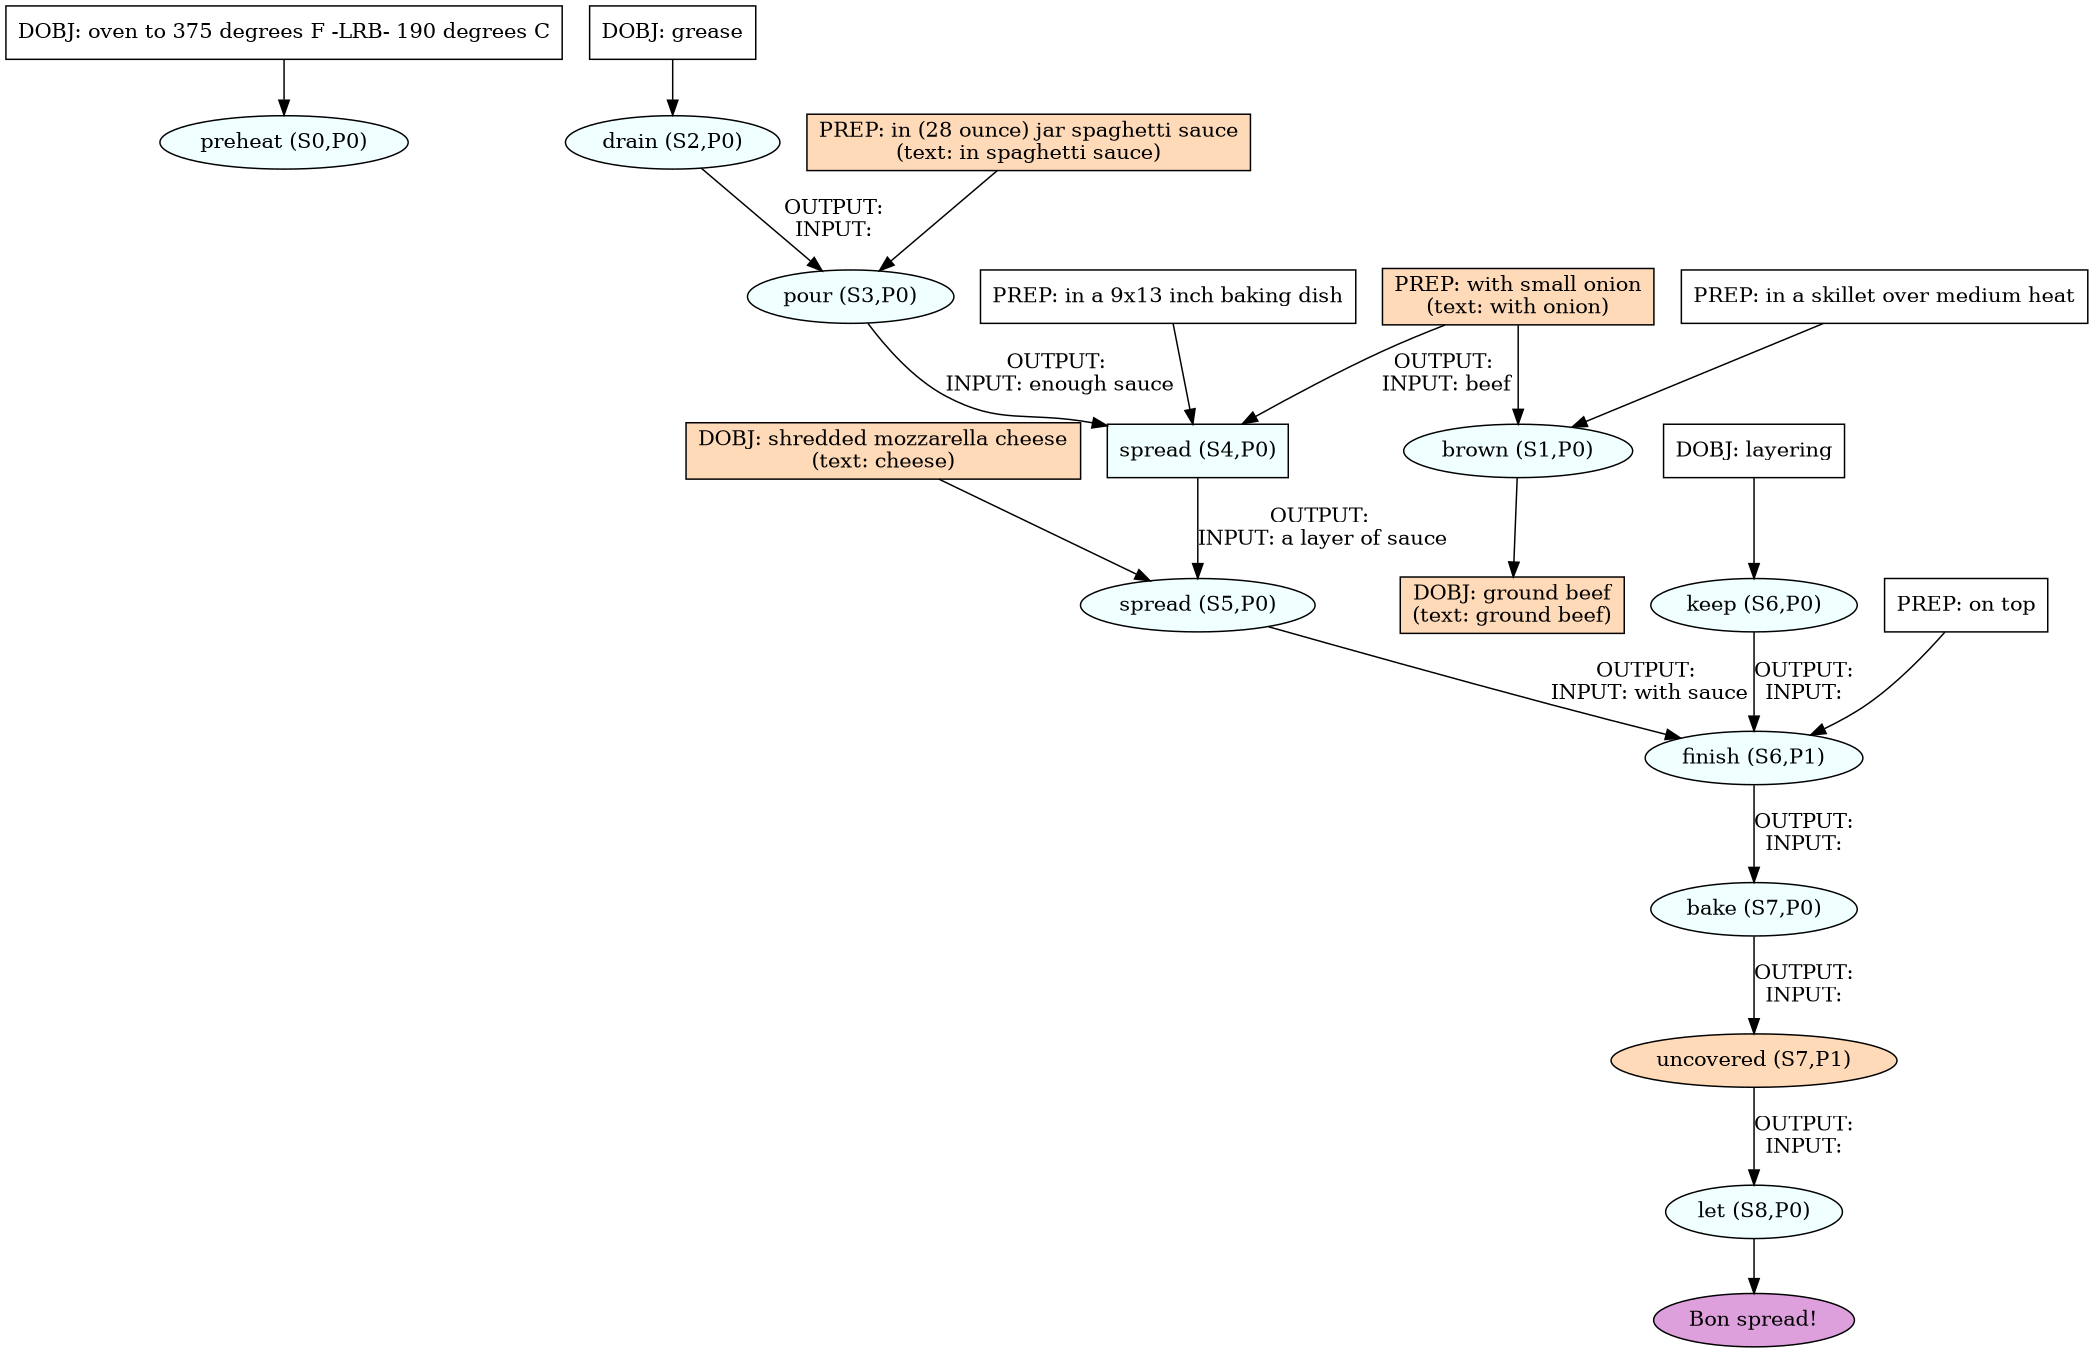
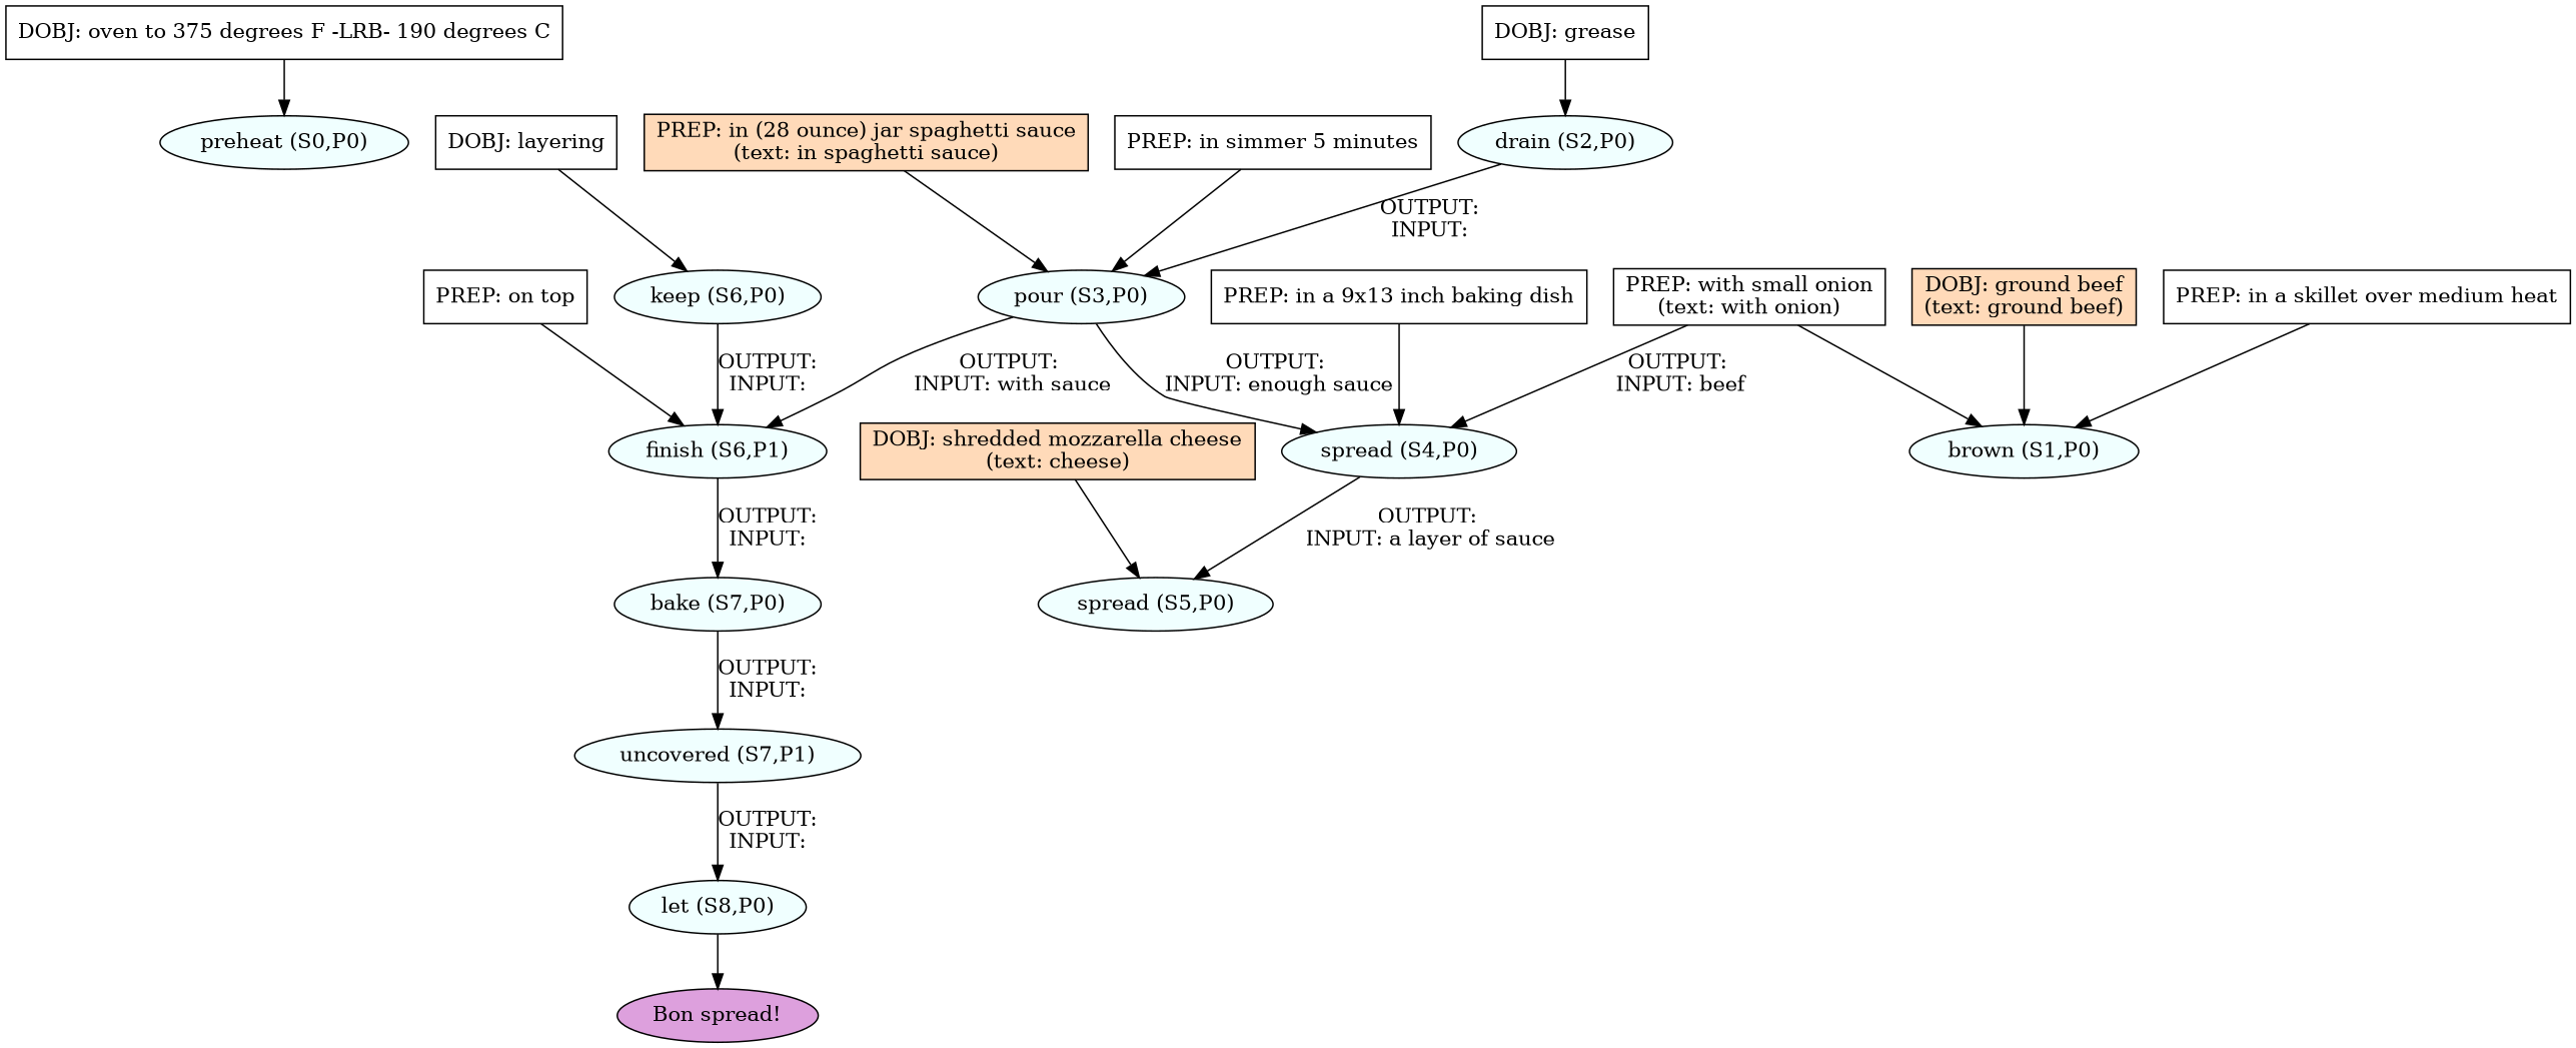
  digraph {
    node [fillcolor=azure shape=oval style=filled]
    n1 [label="preheat (S0,P0)"]
-   n2 [fillcolor=peachpuff label="uncovered (S7,P1)"]
+   n2 [label="uncovered (S7,P1)"]
    n3 [label="let (S8,P0)"]
    n4 [label="brown (S1,P0)"]
-   n5 [label="spread (S4,P0)" shape=box]
+   n5 [label="spread (S4,P0)"]
    n6 [label="spread (S5,P0)"]
    n7 [label="drain (S2,P0)"]
    n8 [label="pour (S3,P0)"]
    n9 [label="finish (S6,P1)"]
    n10 [label="bake (S7,P0)"]
    n11 [label="keep (S6,P0)"]
    n12 [fillcolor=plum label="Bon spread!"]
    n13 [fillcolor=white label="DOBJ: grease" shape=box]
    n14 [fillcolor=white label="DOBJ: layering" shape=box]
    n15 [fillcolor=peachpuff label="DOBJ: ground beef\n(text: ground beef)" shape=box]
    n16 [fillcolor=white label="PREP: in a skillet over medium heat" shape=box]
-   n17 [fillcolor=peachpuff label="PREP: with small onion\n(text: with onion)" shape=box]
+   n17 [fillcolor=white label="PREP: with small onion\n(text: with onion)" shape=box]
    n18 [fillcolor=white label="DOBJ: oven to 375 degrees F -LRB- 190 degrees C" shape=box]
    n19 [fillcolor=peachpuff label="PREP: in (28 ounce) jar spaghetti sauce\n(text: in spaghetti sauce)" shape=box]
+   n20 [fillcolor=white label="PREP: in simmer 5 minutes" shape=box]
    n21 [fillcolor=white label="PREP: in a 9x13 inch baking dish" shape=box]
    n22 [fillcolor=peachpuff label="DOBJ: shredded mozzarella cheese\n(text: cheese)" shape=box]
    n23 [fillcolor=white label="PREP: on top" shape=box]
    n2 -> n3 [label="OUTPUT: \nINPUT: "]
    n3 -> n12
    n5 -> n6 [label="OUTPUT: \nINPUT: a layer of sauce"]
-   n6 -> n9 [label="OUTPUT: \nINPUT: with sauce"]
+   n8 -> n9 [label="OUTPUT: \nINPUT: with sauce"]
    n7 -> n8 [label="OUTPUT: \nINPUT: "]
    n8 -> n5 [label="OUTPUT: \nINPUT: enough sauce"]
    n9 -> n10 [label="OUTPUT: \nINPUT: "]
    n10 -> n2 [label="OUTPUT: \nINPUT: "]
    n11 -> n9 [label="OUTPUT: \nINPUT: "]
    n13 -> n7
    n14 -> n11
-   n4 -> n15
+   n15 -> n4
    n16 -> n4
    n17 -> n4
    n17 -> n5 [label="OUTPUT: \nINPUT: beef"]
    n18 -> n1
    n19 -> n8
+   n20 -> n8
    n21 -> n5
    n22 -> n6
    n23 -> n9
  }
